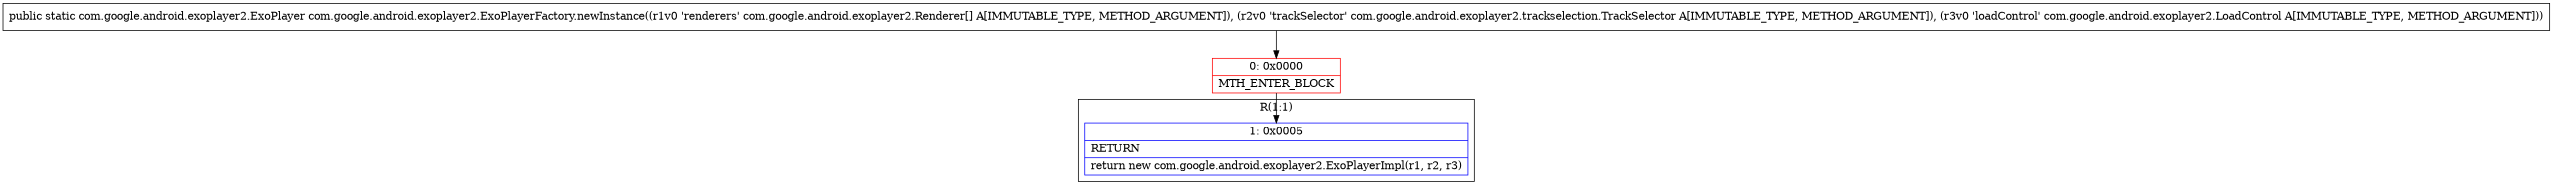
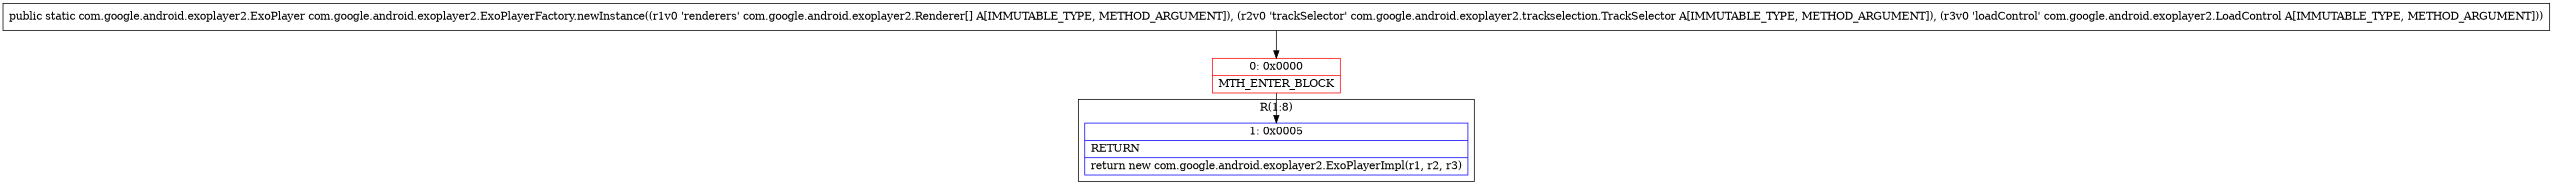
  digraph {
    node [shape=record]
    n1 [color=blue label="{1\:\ 0x0005|RETURN\l|return new com.google.android.exoplayer2.ExoPlayerImpl(r1, r2, r3)\l}"]
    n2 [color=red label="{0\:\ 0x0000|MTH_ENTER_BLOCK\l}"]
    n3 [label="{public static com.google.android.exoplayer2.ExoPlayer com.google.android.exoplayer2.ExoPlayerFactory.newInstance((r1v0 'renderers' com.google.android.exoplayer2.Renderer[] A[IMMUTABLE_TYPE, METHOD_ARGUMENT]), (r2v0 'trackSelector' com.google.android.exoplayer2.trackselection.TrackSelector A[IMMUTABLE_TYPE, METHOD_ARGUMENT]), (r3v0 'loadControl' com.google.android.exoplayer2.LoadControl A[IMMUTABLE_TYPE, METHOD_ARGUMENT])) }"]
    subgraph cluster_1 {
-     label="R(1:1)"
+     label="R(1:8)"
      n1
    }
    n2 -> n1
    n3 -> n2
  }
